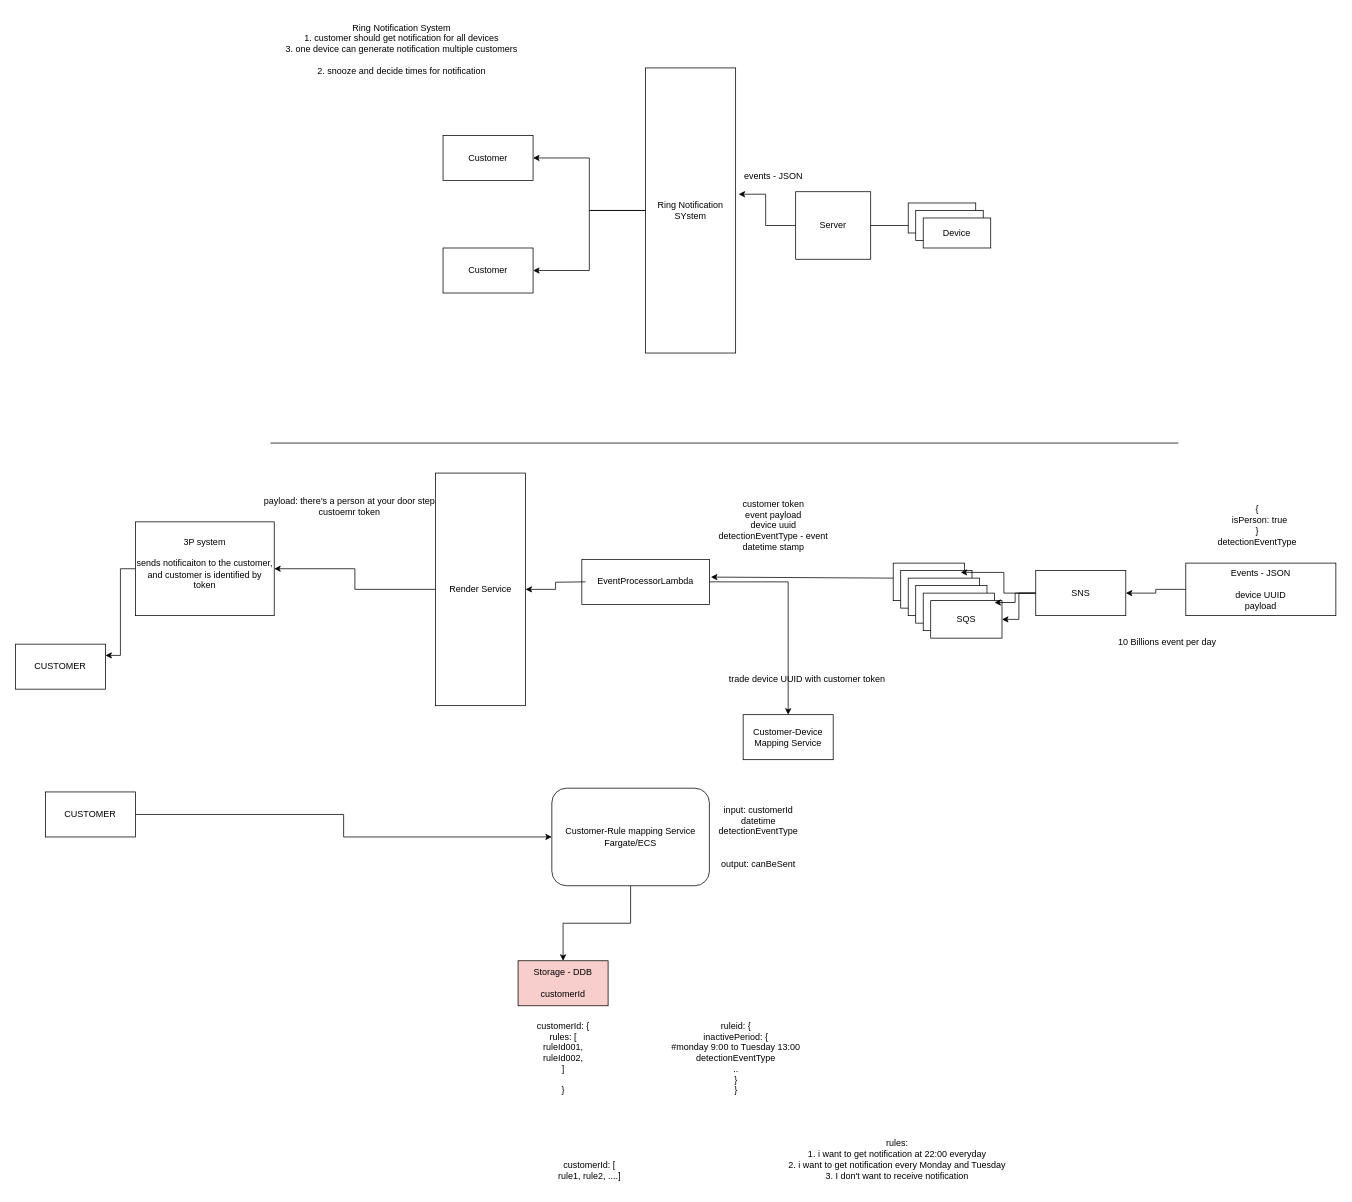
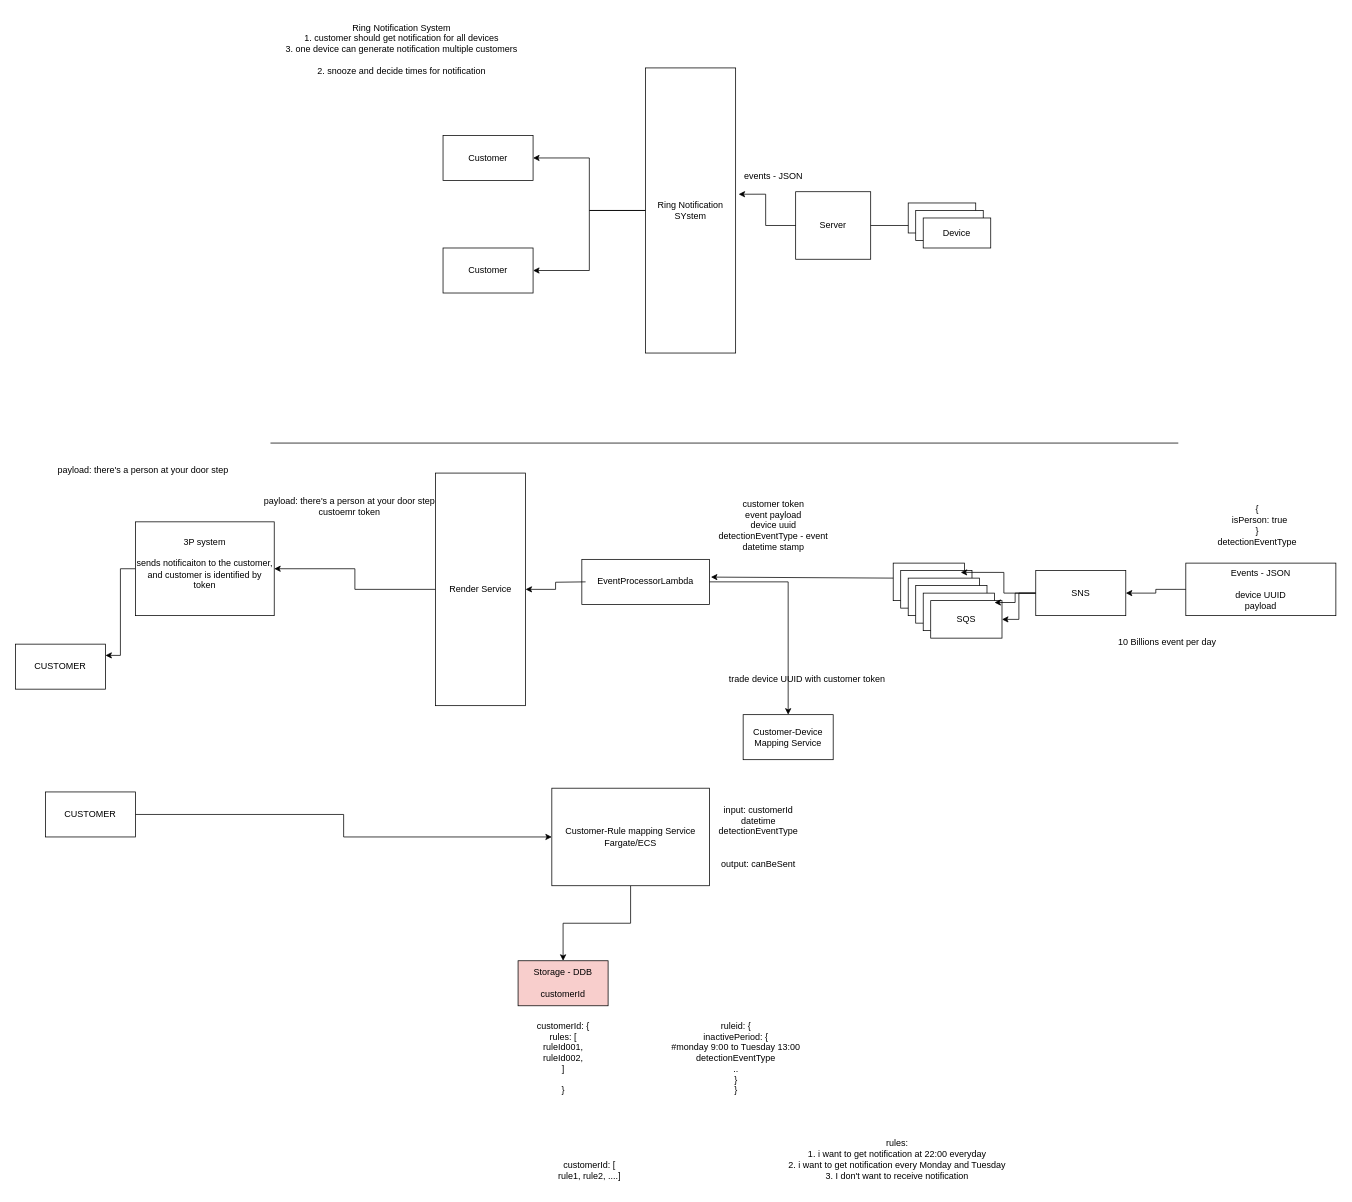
  <mxCell id="0" />
  <mxCell id="1" parent="0" />
  <mxCell id="2" value="Ring Notification System&lt;br&gt;1. customer should get notification for all devices&lt;br&gt;3. one device can generate notification multiple customers&lt;br&gt;&lt;br&gt;2. snooze and decide times for notification" style="text;html=1;strokeColor=none;fillColor=none;align=center;verticalAlign=middle;whiteSpace=wrap;rounded=0;" vertex="1" parent="1"><mxGeometry x="330" y="20" width="410" height="90" as="geometry" /></mxCell>
  <mxCell id="3" value="Device" style="rounded=0;whiteSpace=wrap;html=1;" vertex="1" parent="1"><mxGeometry x="1210" y="270" width="90" height="40" as="geometry" /></mxCell>
  <mxCell id="4" value="Device" style="rounded=0;whiteSpace=wrap;html=1;" vertex="1" parent="1"><mxGeometry x="1220" y="280" width="90" height="40" as="geometry" /></mxCell>
  <mxCell id="5" value="Device" style="rounded=0;whiteSpace=wrap;html=1;" vertex="1" parent="1"><mxGeometry x="1230" y="290" width="90" height="40" as="geometry" /></mxCell>
  <mxCell id="6" value="" style="endArrow=classic;html=1;rounded=0;exitX=0;exitY=0.75;exitDx=0;exitDy=0;" edge="1" parent="1" source="3"><mxGeometry width="50" height="50" relative="1" as="geometry"><mxPoint x="1020" y="320" as="sourcePoint" /><mxPoint x="1120" y="300" as="targetPoint" /></mxGeometry></mxCell>
  <mxCell id="7" value="Server" style="rounded=0;whiteSpace=wrap;html=1;" vertex="1" parent="1"><mxGeometry x="1060" y="255" width="100" height="90" as="geometry" /></mxCell>
  <mxCell id="8" value="Customer" style="rounded=0;whiteSpace=wrap;html=1;" vertex="1" parent="1"><mxGeometry x="590" y="180" width="120" height="60" as="geometry" /></mxCell>
  <mxCell id="9" value="Customer" style="rounded=0;whiteSpace=wrap;html=1;" vertex="1" parent="1"><mxGeometry x="590" y="330" width="120" height="60" as="geometry" /></mxCell>
  <mxCell id="10" style="edgeStyle=orthogonalEdgeStyle;rounded=0;orthogonalLoop=1;jettySize=auto;html=1;" edge="1" parent="1" source="12" target="8"><mxGeometry relative="1" as="geometry" /></mxCell>
  <mxCell id="11" style="edgeStyle=orthogonalEdgeStyle;rounded=0;orthogonalLoop=1;jettySize=auto;html=1;entryX=1;entryY=0.5;entryDx=0;entryDy=0;" edge="1" parent="1" source="12" target="9"><mxGeometry relative="1" as="geometry" /></mxCell>
  <mxCell id="12" value="Ring Notification SYstem" style="rounded=0;whiteSpace=wrap;html=1;" vertex="1" parent="1"><mxGeometry x="860" y="90" width="120" height="380" as="geometry" /></mxCell>
  <mxCell id="13" style="edgeStyle=orthogonalEdgeStyle;rounded=0;orthogonalLoop=1;jettySize=auto;html=1;entryX=1.033;entryY=0.443;entryDx=0;entryDy=0;entryPerimeter=0;" edge="1" parent="1" source="7" target="12"><mxGeometry relative="1" as="geometry" /></mxCell>
  <mxCell id="14" value="events - JSON" style="text;html=1;align=center;verticalAlign=middle;resizable=0;points=[];autosize=1;strokeColor=none;fillColor=none;" vertex="1" parent="1"><mxGeometry x="980" y="220" width="100" height="30" as="geometry" /></mxCell>
  <mxCell id="15" value="" style="endArrow=none;html=1;rounded=0;" edge="1" parent="1"><mxGeometry width="50" height="50" relative="1" as="geometry"><mxPoint x="360" y="590" as="sourcePoint" /><mxPoint x="1570" y="590" as="targetPoint" /></mxGeometry></mxCell>
  <mxCell id="16" value="SQS" style="rounded=0;whiteSpace=wrap;html=1;" vertex="1" parent="1"><mxGeometry x="1190" y="750" width="95" height="50" as="geometry" /></mxCell>
  <mxCell id="17" style="edgeStyle=orthogonalEdgeStyle;rounded=0;orthogonalLoop=1;jettySize=auto;html=1;" edge="1" parent="1" source="18" target="52"><mxGeometry relative="1" as="geometry" /></mxCell>
  <mxCell id="18" value="Events - JSON&lt;br&gt;&lt;br&gt;device UUID&lt;br&gt;payload" style="text;html=1;strokeColor=default;fillColor=none;align=center;verticalAlign=middle;whiteSpace=wrap;rounded=0;" vertex="1" parent="1"><mxGeometry x="1580" y="750" width="200" height="70" as="geometry" /></mxCell>
  <mxCell id="19" style="edgeStyle=orthogonalEdgeStyle;rounded=0;orthogonalLoop=1;jettySize=auto;html=1;" edge="1" parent="1" source="20" target="25"><mxGeometry relative="1" as="geometry"><mxPoint x="1050" y="850" as="targetPoint" /></mxGeometry></mxCell>
  <mxCell id="20" value="EventProcessorLambda" style="rounded=0;whiteSpace=wrap;html=1;" vertex="1" parent="1"><mxGeometry x="775" y="745" width="170" height="60" as="geometry" /></mxCell>
  <mxCell id="21" value="" style="endArrow=classic;html=1;rounded=0;entryX=1.012;entryY=0.394;entryDx=0;entryDy=0;entryPerimeter=0;" edge="1" parent="1" target="20"><mxGeometry width="50" height="50" relative="1" as="geometry"><mxPoint x="1190" y="770" as="sourcePoint" /><mxPoint x="1240" y="720" as="targetPoint" /></mxGeometry></mxCell>
  <mxCell id="22" value="CUSTOMER" style="rounded=0;whiteSpace=wrap;html=1;" vertex="1" parent="1"><mxGeometry x="20" y="858" width="120" height="60" as="geometry" /></mxCell>
  <mxCell id="23" style="edgeStyle=orthogonalEdgeStyle;rounded=0;orthogonalLoop=1;jettySize=auto;html=1;entryX=1;entryY=0.25;entryDx=0;entryDy=0;" edge="1" parent="1" source="24" target="22"><mxGeometry relative="1" as="geometry" /></mxCell>
  <mxCell id="24" value="3P system&lt;br&gt;&lt;br&gt;sends notificaiton to the customer, and customer is identified by token&lt;br&gt;&lt;br&gt;" style="rounded=0;whiteSpace=wrap;html=1;" vertex="1" parent="1"><mxGeometry x="180" y="695" width="185" height="125" as="geometry" /></mxCell>
  <mxCell id="25" value="Customer-Device Mapping Service" style="rounded=0;whiteSpace=wrap;html=1;" vertex="1" parent="1"><mxGeometry x="990" y="952" width="120" height="60" as="geometry" /></mxCell>
  <mxCell id="26" value="customer token&lt;br&gt;event payload&lt;br&gt;device uuid&lt;br&gt;detectionEventType - event&lt;br&gt;datetime stamp" style="text;html=1;align=center;verticalAlign=middle;resizable=0;points=[];autosize=1;strokeColor=none;fillColor=none;" vertex="1" parent="1"><mxGeometry x="945" y="655" width="170" height="90" as="geometry" /></mxCell>
  <mxCell id="27" style="edgeStyle=orthogonalEdgeStyle;rounded=0;orthogonalLoop=1;jettySize=auto;html=1;" edge="1" parent="1" source="28" target="24"><mxGeometry relative="1" as="geometry" /></mxCell>
  <mxCell id="28" value="Render Service" style="rounded=0;whiteSpace=wrap;html=1;" vertex="1" parent="1"><mxGeometry x="580" y="630" width="120" height="310" as="geometry" /></mxCell>
  <mxCell id="29" value="trade device UUID with customer token" style="text;html=1;align=center;verticalAlign=middle;resizable=0;points=[];autosize=1;strokeColor=none;fillColor=none;" vertex="1" parent="1"><mxGeometry x="960" y="890" width="230" height="30" as="geometry" /></mxCell>
+ <mxCell id="30" value="payload: there's a person at your door step" style="text;html=1;align=center;verticalAlign=middle;resizable=0;points=[];autosize=1;strokeColor=none;fillColor=none;" vertex="1" parent="1"><mxGeometry x="65" y="610.5" width="250" height="30" as="geometry" /></mxCell>
  <mxCell id="31" value="{&lt;br&gt;&amp;nbsp; isPerson: true&lt;br&gt;}&lt;br&gt;detectionEventType" style="text;html=1;align=center;verticalAlign=middle;resizable=0;points=[];autosize=1;strokeColor=none;fillColor=none;" vertex="1" parent="1"><mxGeometry x="1610" y="665" width="130" height="70" as="geometry" /></mxCell>
  <mxCell id="32" value="payload: there's a person at your door step&lt;br&gt;custoemr token" style="text;html=1;align=center;verticalAlign=middle;resizable=0;points=[];autosize=1;strokeColor=none;fillColor=none;" vertex="1" parent="1"><mxGeometry x="340" y="655" width="250" height="40" as="geometry" /></mxCell>
  <mxCell id="33" value="rules:&lt;br&gt;1. i want to get notification at 22:00 everyday&lt;br&gt;2. i want to get notification every Monday and Tuesday&lt;br&gt;3. I don't want to receive notification" style="text;html=1;align=center;verticalAlign=middle;resizable=0;points=[];autosize=1;strokeColor=none;fillColor=none;" vertex="1" parent="1"><mxGeometry x="1040" y="1510" width="310" height="70" as="geometry" /></mxCell>
  <mxCell id="34" style="edgeStyle=orthogonalEdgeStyle;rounded=0;orthogonalLoop=1;jettySize=auto;html=1;" edge="1" parent="1" source="35" target="40"><mxGeometry relative="1" as="geometry" /></mxCell>
- <mxCell id="35" value="Customer-Rule mapping Service&lt;br&gt;Fargate/ECS" style="whiteSpace=wrap;html=1;rounded=1;" vertex="1" parent="1"><mxGeometry x="735" y="1050" width="210" height="130" as="geometry" /></mxCell>
+ <mxCell id="35" value="Customer-Rule mapping Service&lt;br&gt;Fargate/ECS" style="rounded=0;whiteSpace=wrap;html=1;" vertex="1" parent="1"><mxGeometry x="735" y="1050" width="210" height="130" as="geometry" /></mxCell>
  <mxCell id="36" style="edgeStyle=orthogonalEdgeStyle;rounded=0;orthogonalLoop=1;jettySize=auto;html=1;" edge="1" parent="1" target="28"><mxGeometry relative="1" as="geometry"><mxPoint x="780" y="775" as="sourcePoint" /></mxGeometry></mxCell>
  <mxCell id="37" style="edgeStyle=orthogonalEdgeStyle;rounded=0;orthogonalLoop=1;jettySize=auto;html=1;" edge="1" parent="1" source="38" target="35"><mxGeometry relative="1" as="geometry" /></mxCell>
  <mxCell id="38" value="CUSTOMER" style="rounded=0;whiteSpace=wrap;html=1;" vertex="1" parent="1"><mxGeometry x="60" y="1055" width="120" height="60" as="geometry" /></mxCell>
  <mxCell id="39" value="customerId: [&lt;br&gt;rule1, rule2, ....]" style="text;html=1;align=center;verticalAlign=middle;resizable=0;points=[];autosize=1;strokeColor=none;fillColor=none;" vertex="1" parent="1"><mxGeometry x="730" y="1540" width="110" height="40" as="geometry" /></mxCell>
  <mxCell id="40" value="Storage - DDB&lt;br&gt;&lt;br&gt;customerId" style="rounded=0;whiteSpace=wrap;html=1;fillColor=#f8cecc;" vertex="1" parent="1"><mxGeometry x="690" y="1280" width="120" height="60" as="geometry" /></mxCell>
  <mxCell id="41" value="ruleid: {&lt;br&gt;inactivePeriod: {&lt;br&gt;#monday 9:00 to Tuesday 13:00&lt;br&gt;detectionEventType&lt;br&gt;..&lt;br&gt;}&lt;br&gt;}" style="text;html=1;align=center;verticalAlign=middle;resizable=0;points=[];autosize=1;strokeColor=none;fillColor=none;" vertex="1" parent="1"><mxGeometry x="885" y="1355" width="190" height="110" as="geometry" /></mxCell>
  <mxCell id="42" value="customerId: {&lt;br&gt;rules: [&lt;br&gt;ruleId001,&lt;br&gt;ruleId002,&lt;br&gt;]&lt;br&gt;&lt;br&gt;}" style="text;html=1;align=center;verticalAlign=middle;resizable=0;points=[];autosize=1;strokeColor=none;fillColor=none;" vertex="1" parent="1"><mxGeometry x="705" y="1355" width="90" height="110" as="geometry" /></mxCell>
  <mxCell id="43" value="input: customerId&lt;br&gt;datetime&lt;br&gt;detectionEventType&lt;br&gt;&lt;br&gt;&lt;br&gt;output: canBeSent" style="text;html=1;align=center;verticalAlign=middle;resizable=0;points=[];autosize=1;strokeColor=none;fillColor=none;" vertex="1" parent="1"><mxGeometry x="945" y="1065" width="130" height="100" as="geometry" /></mxCell>
  <mxCell id="44" value="10 Billions event per day" style="text;html=1;align=center;verticalAlign=middle;resizable=0;points=[];autosize=1;strokeColor=none;fillColor=none;" vertex="1" parent="1"><mxGeometry x="1480" y="840" width="150" height="30" as="geometry" /></mxCell>
  <mxCell id="45" value="SQS" style="rounded=0;whiteSpace=wrap;html=1;" vertex="1" parent="1"><mxGeometry x="1200" y="760" width="95" height="50" as="geometry" /></mxCell>
  <mxCell id="46" value="SQS" style="rounded=0;whiteSpace=wrap;html=1;" vertex="1" parent="1"><mxGeometry x="1210" y="770" width="95" height="50" as="geometry" /></mxCell>
  <mxCell id="47" value="SQS" style="rounded=0;whiteSpace=wrap;html=1;" vertex="1" parent="1"><mxGeometry x="1220" y="780" width="95" height="50" as="geometry" /></mxCell>
  <mxCell id="48" value="SQS" style="rounded=0;whiteSpace=wrap;html=1;" vertex="1" parent="1"><mxGeometry x="1230" y="790" width="95" height="50" as="geometry" /></mxCell>
  <mxCell id="49" value="SQS" style="rounded=0;whiteSpace=wrap;html=1;" vertex="1" parent="1"><mxGeometry x="1240" y="800" width="95" height="50" as="geometry" /></mxCell>
  <mxCell id="50" style="edgeStyle=orthogonalEdgeStyle;rounded=0;orthogonalLoop=1;jettySize=auto;html=1;entryX=1;entryY=0.5;entryDx=0;entryDy=0;" edge="1" parent="1" source="52" target="49"><mxGeometry relative="1" as="geometry" /></mxCell>
  <mxCell id="51" style="edgeStyle=orthogonalEdgeStyle;rounded=0;orthogonalLoop=1;jettySize=auto;html=1;entryX=1;entryY=0.25;entryDx=0;entryDy=0;" edge="1" parent="1" source="52" target="48"><mxGeometry relative="1" as="geometry" /></mxCell>
  <mxCell id="52" value="SNS" style="whiteSpace=wrap;html=1;" vertex="1" parent="1"><mxGeometry x="1380" y="760" width="120" height="60" as="geometry" /></mxCell>
  <mxCell id="53" style="edgeStyle=orthogonalEdgeStyle;rounded=0;orthogonalLoop=1;jettySize=auto;html=1;entryX=0.842;entryY=0.047;entryDx=0;entryDy=0;entryPerimeter=0;" edge="1" parent="1" source="52" target="45"><mxGeometry relative="1" as="geometry" /></mxCell>
